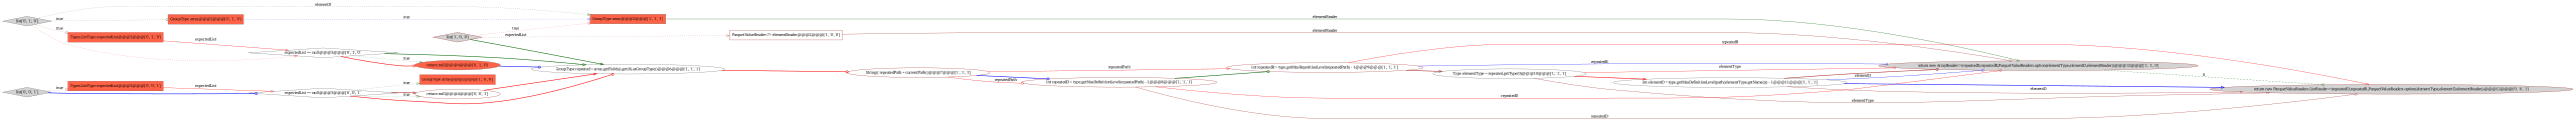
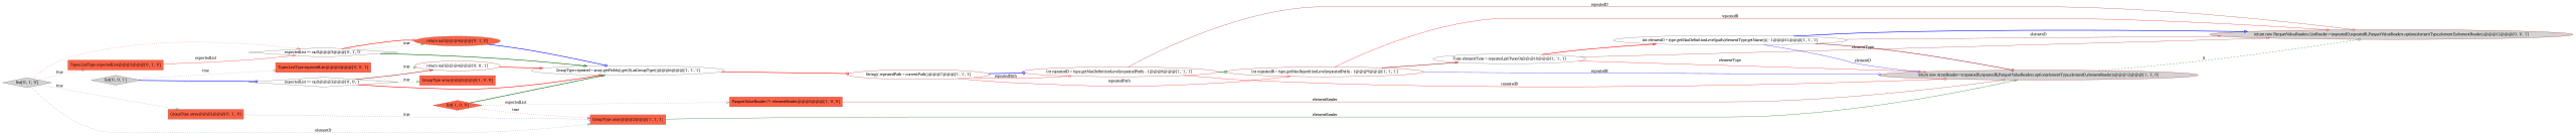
  digraph {
    fontname="PT Serif"
    rankdir=LR
    node [color=brown fillcolor=white fontname="PT Serif" shape=ellipse style=filled]
    edge [arrowhead=onormal color=red fontname="PT Serif" style=bold]
    n1 [fillcolor=tomato label="GroupType array@@@2@@@['1', '0', '0']" shape=box]
    n2 [fillcolor=tomato label="Types.ListType expectedList@@@2@@@['0', '0', '1']" shape=box]
    n3 [color=gray40 label="expectedList == null@@@3@@@['0', '0', '1']" shape=diamond]
    n4 [color=gray40 label="GroupType repeated = array.getFields().get(0).asGroupType()@@@6@@@['1', '1', '1']"]
    n5 [label="return null@@@4@@@['0', '0', '1']"]
-   n6 [fillcolor=lightgray label="list['1', '0', '0']" shape=diamond]
-   n7 [label="ParquetValueReader<?> elementReader@@@2@@@['1', '0', '0']" shape=box]
+   n6 [fillcolor=tomato label="list['1', '0', '0']" shape=diamond]
+   n7 [fillcolor=tomato label="ParquetValueReader<?> elementReader@@@2@@@['1', '0', '0']" shape=box]
    n8 [color=gray40 fillcolor=tomato label="GroupType array@@@2@@@['1', '1', '1']" shape=box]
    n9 [label="String(( repeatedPath = currentPath()@@@7@@@['1', '1', '1']"]
    n10 [fillcolor=lightgray label="return new ArrayReader<>(repeatedD,repeatedR,ParquetValueReaders.option(elementType,elementD,elementReader))@@@12@@@['1', '1', '0']"]
    n11 [label="int repeatedR = type.getMaxRepetitionLevel(repeatedPath) - 1@@@9@@@['1', '1', '1']"]
    n12 [label="int repeatedD = type.getMaxDefinitionLevel(repeatedPath) - 1@@@8@@@['1', '1', '1']"]
    n13 [color=gray40 fillcolor=lightgray label="list['0', '0', '1']" shape=diamond]
    n14 [fillcolor=lightgray label="return new ParquetValueReaders.ListReader<>(repeatedD,repeatedR,ParquetValueReaders.option(elementType,elementD,elementReader))@@@12@@@['0', '0', '1']"]
    n15 [fillcolor=tomato label="Types.ListType expectedList@@@2@@@['0', '1', '0']" shape=box]
    n16 [color=gray40 label="expectedList == null@@@3@@@['0', '1', '0']" shape=diamond]
    n17 [color=gray40 fillcolor=tomato label="return null@@@4@@@['0', '1', '0']"]
    n18 [color=gray40 fillcolor=lightgray label="list['0', '1', '0']" shape=diamond]
    n19 [color=gray40 fillcolor=tomato label="GroupType array@@@2@@@['0', '1', '0']" shape=box]
    n20 [color=gray40 label="Type elementType = repeated.getType(0)@@@10@@@['1', '1', '1']"]
    n21 [color=gray40 label="int elementD = type.getMaxDefinitionLevel(path(elementType.getName())) - 1@@@11@@@['1', '1', '1']"]
-   n2 -> n3 [label=expectedList style=solid]
    n3 -> n1 [color=darkgreen label=true style=dotted]
    n3 -> n4 [arrowhead=odot]
    n3 -> n5 [color=darkgreen label=true style=dotted]
    n3 -> n5 [color=brown]
    n4 -> n9 [arrowhead=odot]
    n5 -> n4
    n6 -> n4 [color=darkgreen]
    n6 -> n7 [color=brown label=expectedList style=dotted]
-   n6 -> n8 [arrowhead=odot label=true style=dotted]
+   n6 -> n8 [label=true style=dotted]
    n7 -> n10 [arrowhead=odot color=brown label=elementReader style=solid]
    n8 -> n10 [color=darkgreen label=elementReader style=solid]
    n9 -> n11 [label=repeatedPath style=solid]
    n9 -> n12 [arrowhead=odot label=repeatedPath style=solid]
    n9 -> n12 [arrowhead=odot color=blue]
    n10 -> n14 [arrowhead=odot color=darkgreen label=0 style=dashed]
    n11 -> n10 [arrowhead=odot color=blue label=repeatedR style=solid]
    n11 -> n14 [label=repeatedR style=solid]
    n11 -> n20 [color=brown]
    n12 -> n10 [arrowhead=odot label=repeatedD style=solid]
    n12 -> n11 [arrowhead=odot color=darkgreen]
    n12 -> n14 [arrowhead=odot color=brown label=repeatedD style=solid]
    n13 -> n2 [arrowhead=odot color=brown label=true style=dotted]
    n13 -> n3 [arrowhead=odot color=blue]
    n15 -> n16 [label=expectedList style=solid]
    n16 -> n4 [color=darkgreen]
    n16 -> n17 [arrowhead=odot]
    n16 -> n17 [color=darkgreen label=true style=dotted]
    n17 -> n4 [arrowhead=odot color=blue]
    n18 -> n8 [color=darkgreen label=elementD style=dotted]
    n18 -> n15 [arrowhead=odot color=brown label=true style=dotted]
    n18 -> n16 [style=dotted]
    n18 -> n19 [arrowhead=odot color=darkgreen label=true style=dotted]
    n19 -> n8 [arrowhead=odot color=blue label=true style=dotted]
    n20 -> n10 [arrowhead=odot label=elementType style=solid]
    n20 -> n14 [color=brown label=elementType style=solid]
    n20 -> n21
    n21 -> n10 [arrowhead=odot color=blue label=elementD style=solid]
    n21 -> n10 [arrowhead=odot color=brown]
    n21 -> n14 [color=brown label=elementD style=solid]
    n21 -> n14 [color=blue]
  }
